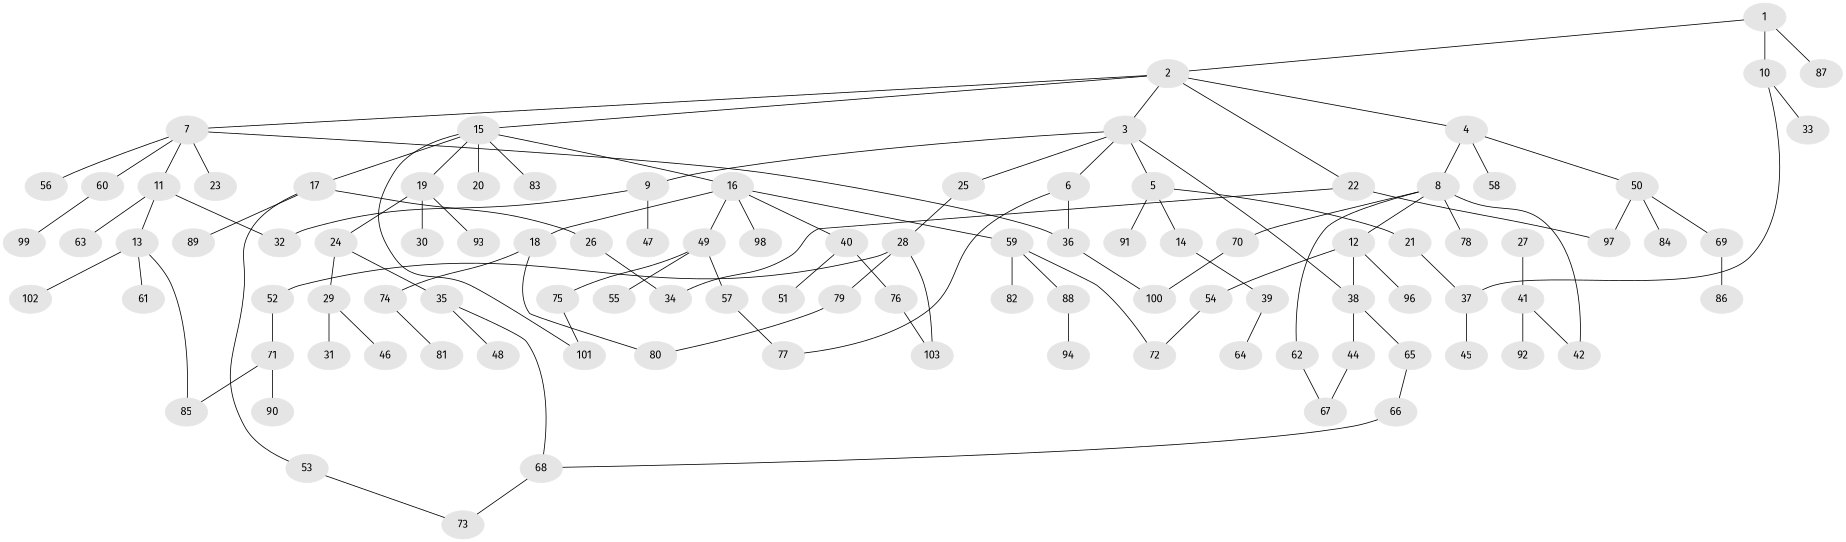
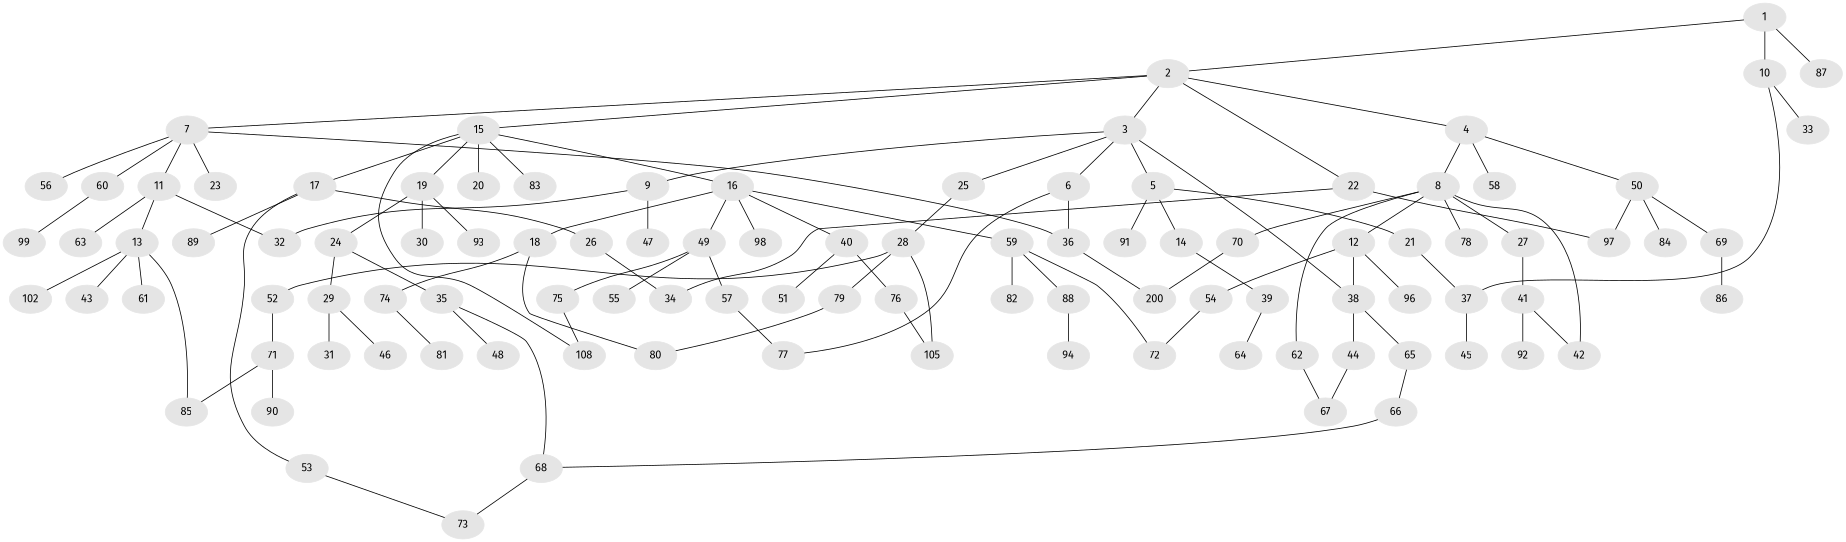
  graph {
    fontname="Fira Sans"
    node [color=gray90 fontname="Fira Sans" style=filled]
    edge [fontname="Fira Sans"]
    1
    2
    10
    87
    3
    4
    7
    15
    22
    33
    37
    5
    6
    9
    25
    38
    8
    50
    58
    36
    11
    23
    56
    60
    16
    17
    19
    20
    83
-   101
+   101 [label=108]
    34
    97
    14
    21
    91
    77
    32
    47
    28
    44
    65
    62
    12
    27
    42
    70
    78
    69
    84
    39
-   100
+   100 [label=200]
    13
    63
    99
    67
    54
    96
    41
    45
+   43
    61
    85
    102
    72
    64
    18
    40
    49
    59
    98
    89
    26
    53
    24
    30
    93
    74
    80
    51
    76
    55
    57
    75
    82
    88
    73
    81
    29
    35
    31
    46
    48
    68
    52
    79
-   103
+   103 [label=105]
    92
    71
    66
    86
    90
    94
    1 -- 2
    1 -- 10
    1 -- 87
    2 -- 3
    2 -- 4
    2 -- 7
    2 -- 15
    2 -- 22
    10 -- 33
    10 -- 37
    3 -- 5
    3 -- 6
    3 -- 9
    3 -- 25
    3 -- 38
    4 -- 8
    4 -- 50
    4 -- 58
    7 -- 36
    7 -- 11
    7 -- 23
    7 -- 56
    7 -- 60
    15 -- 16
    15 -- 17
    15 -- 19
    15 -- 20
    15 -- 83
    15 -- 101
    22 -- 34
    22 -- 97
    37 -- 45
    5 -- 14
    5 -- 21
    5 -- 91
    6 -- 36
    6 -- 77
    9 -- 32
    9 -- 47
    25 -- 28
    38 -- 44
    38 -- 65
    8 -- 62
    8 -- 12
+   8 -- 27
    8 -- 42
    8 -- 70
    8 -- 78
    50 -- 97
    50 -- 69
    50 -- 84
    36 -- 100
    11 -- 32
    11 -- 13
    11 -- 63
    60 -- 99
    16 -- 18
    16 -- 40
    16 -- 49
    16 -- 59
    16 -- 98
    17 -- 89
    17 -- 26
    17 -- 53
    19 -- 24
    19 -- 30
    19 -- 93
    14 -- 39
    21 -- 37
    28 -- 52
    28 -- 79
    28 -- 103
    44 -- 67
    65 -- 66
    62 -- 67
    12 -- 38
    12 -- 54
    12 -- 96
    27 -- 41
    70 -- 100
    69 -- 86
    39 -- 64
+   13 -- 43
    13 -- 61
    13 -- 85
    13 -- 102
    54 -- 72
    41 -- 42
    41 -- 92
    18 -- 74
    18 -- 80
    40 -- 51
    40 -- 76
    49 -- 55
    49 -- 57
    49 -- 75
    59 -- 72
    59 -- 82
    59 -- 88
    26 -- 34
    53 -- 73
    24 -- 29
    24 -- 35
    74 -- 81
    76 -- 103
    57 -- 77
    75 -- 101
    88 -- 94
    29 -- 31
    29 -- 46
    35 -- 48
    35 -- 68
    68 -- 73
    52 -- 71
    79 -- 80
    71 -- 85
    71 -- 90
    66 -- 68
  }
